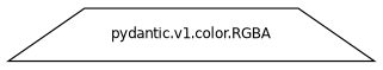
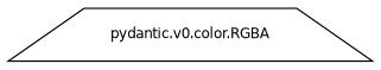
  digraph {
    rankdir=LR
-   n1 [color=black fillcolor=white fontname=Helvetica fontsize=10 height=0.2 label="pydantic.v1.color.RGBA" shape=trapezium style=filled width=0.4]
+   n1 [color=black fillcolor=white fontname=Helvetica fontsize=10 height=0.2 label="pydantic.v0.color.RGBA" shape=trapezium style=filled width=0.4]
  }
